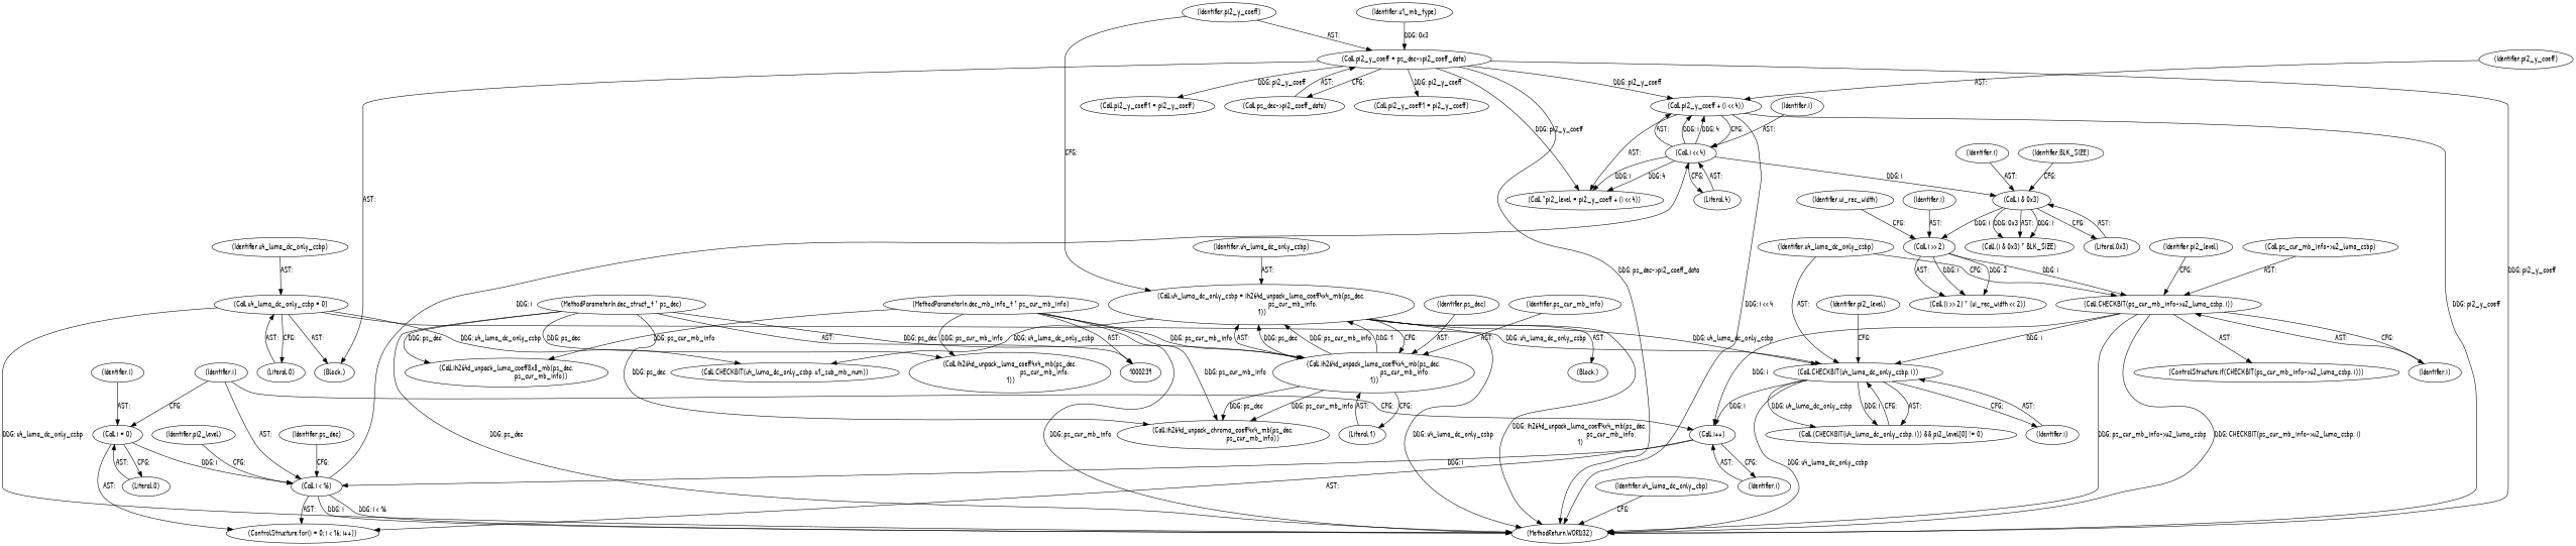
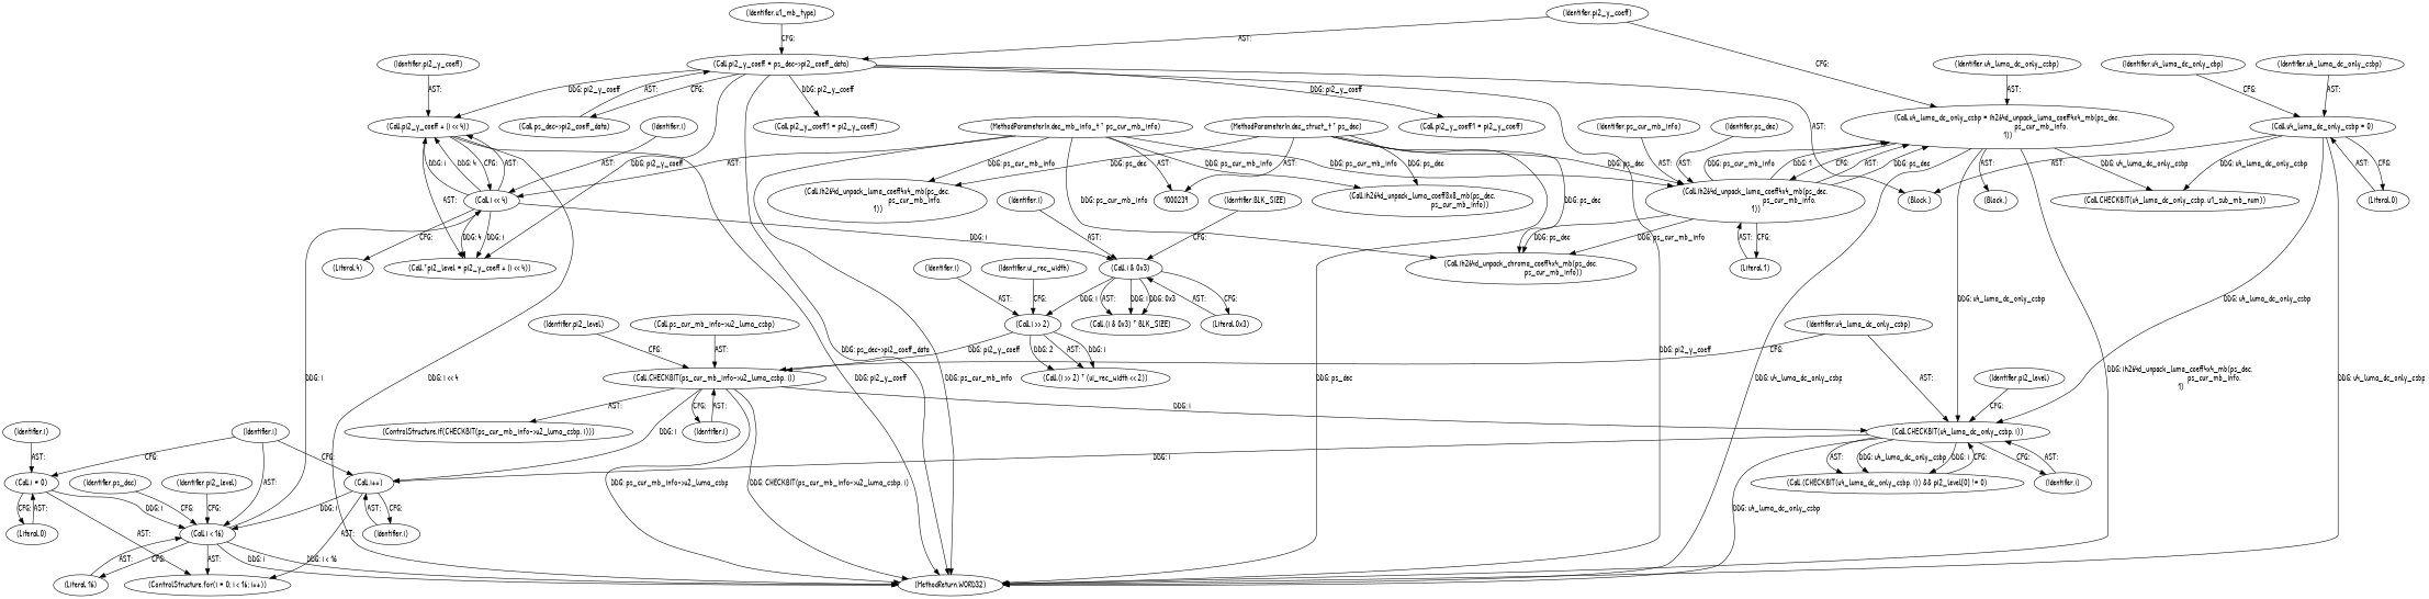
  digraph {
    fontname="Patrick Hand"
    node [fontname="Patrick Hand"]
    edge [fontname="Patrick Hand"]
    n1 [label="(Call,pi2_y_coeff + (i << 4))"]
    n2 [label="(Call,i << 4)"]
    n3 [label="(MethodReturn,WORD32)"]
    n4 [label="(Call,*pi2_level = pi2_y_coeff + (i << 4))"]
    n5 [label="(Call,i & 0x3)"]
    n6 [label="(Literal,4)"]
    n7 [label="(Call,pi2_y_coeff = ps_dec->pi2_coeff_data)"]
    n8 [label="(Call,pi2_y_coeff1 = pi2_y_coeff)"]
    n9 [label="(Block,)"]
    n10 [label="(Call,ps_dec->pi2_coeff_data)"]
    n11 [label="(Call,pi2_y_coeff1 = pi2_y_coeff)"]
    n12 [label="(Call,i >> 2)"]
    n13 [label="(Literal,0x3)"]
    n14 [label="(Call,(i & 0x3) * BLK_SIZE)"]
    n15 [label="(Call,i < 16)"]
+   n16 [label="(Literal,16)"]
    n17 [label="(ControlStructure,for(i = 0; i < 16; i++))"]
    n18 [label="(Call,i = 0)"]
    n19 [label="(Literal,0)"]
    n20 [label="(Call,i++)"]
    n21 [label="(Identifier,i)"]
    n22 [label="(Call,CHECKBIT(ps_cur_mb_info->u2_luma_csbp, i))"]
    n23 [label="(Call,CHECKBIT(u4_luma_dc_only_csbp, i))"]
    n24 [label="(ControlStructure,if(CHECKBIT(ps_cur_mb_info->u2_luma_csbp, i)))"]
    n25 [label="(Identifier,i)"]
    n26 [label="(Identifier,i)"]
    n27 [label="(Call,(CHECKBIT(u4_luma_dc_only_csbp, i)) && pi2_level[0] != 0)"]
    n28 [label="(Call,(i >> 2) * (ui_rec_width << 2))"]
    n29 [label="(Call,u4_luma_dc_only_csbp = ih264d_unpack_luma_coeff4x4_mb(ps_dec,\n                                       ps_cur_mb_info,\n 1))"]
    n30 [label="(Call,ih264d_unpack_luma_coeff4x4_mb(ps_dec,\n                                       ps_cur_mb_info,\n 1))"]
    n31 [label="(Block,)"]
    n32 [label="(Call,CHECKBIT(u4_luma_dc_only_csbp, u1_sub_mb_num))"]
    n33 [label="(Call,ih264d_unpack_chroma_coeff4x4_mb(ps_dec,\n                                     ps_cur_mb_info))"]
    n34 [label="(Literal,1)"]
    n35 [label="(MethodParameterIn,dec_struct_t * ps_dec)"]
    n36 [label="(Call,ih264d_unpack_luma_coeff4x4_mb(ps_dec,\n                                           ps_cur_mb_info,\n 1))"]
    n37 [label="(Call,ih264d_unpack_luma_coeff8x8_mb(ps_dec,\n                                           ps_cur_mb_info))"]
    1000239
    n39 [label="(MethodParameterIn,dec_mb_info_t * ps_cur_mb_info)"]
    n40 [label="(Call,u4_luma_dc_only_csbp = 0)"]
    n41 [label="(Literal,0)"]
    n42 [label="(Call,ps_cur_mb_info->u2_luma_csbp)"]
    n43 [label="(Identifier,pi2_y_coeff)"]
    n44 [label="(Identifier,u4_luma_dc_only_csbp)"]
    n45 [label="(Identifier,ui_rec_width)"]
    n46 [label="(Identifier,ps_dec)"]
    n47 [label="(Identifier,i)"]
    n48 [label="(Identifier,pi2_level)"]
    n49 [label="(Identifier,ps_cur_mb_info)"]
    n50 [label="(Identifier,i)"]
    n51 [label="(Identifier,u4_luma_dc_only_csbp)"]
    n52 [label="(Identifier,pi2_level)"]
    n53 [label="(Identifier,i)"]
    n54 [label="(Identifier,u1_mb_type)"]
    n55 [label="(Identifier,i)"]
    n56 [label="(Identifier,BLK_SIZE)"]
    n57 [label="(Identifier,i)"]
    n58 [label="(Identifier,pi2_level)"]
    n59 [label="(Identifier,pi2_y_coeff)"]
    n60 [label="(Identifier,ps_dec)"]
    n61 [label="(Identifier,u4_luma_dc_only_csbp)"]
    n62 [label="(Identifier,u4_luma_dc_only_cbp)"]
    n1 -> n2 [label="CFG: "]
    n1 -> n3 [label="DDG: i << 4"]
    n1 -> n3 [label="DDG: pi2_y_coeff"]
    n1 -> n4 [label="AST: "]
    n2 -> n1 [label="AST: "]
    n2 -> n1 [label="DDG: i"]
    n2 -> n1 [label="DDG: 4"]
    n2 -> n4 [label="DDG: i"]
    n2 -> n4 [label="DDG: 4"]
    n2 -> n5 [label="DDG: i"]
    n2 -> n6 [label="CFG: "]
    n5 -> n12 [label="DDG: i"]
    n5 -> n13 [label="CFG: "]
    n5 -> n14 [label="AST: "]
    n5 -> n14 [label="DDG: i"]
    n5 -> n14 [label="DDG: 0x3"]
-   n6 -> n2 [label="AST: "]
+   n39 -> n2 [label="AST: "]
    n7 -> n1 [label="DDG: pi2_y_coeff"]
    n7 -> n3 [label="DDG: pi2_y_coeff"]
    n7 -> n3 [label="DDG: ps_dec->pi2_coeff_data"]
    n7 -> n4 [label="DDG: pi2_y_coeff"]
    n7 -> n8 [label="DDG: pi2_y_coeff"]
    n7 -> n9 [label="AST: "]
    n7 -> n10 [label="CFG: "]
    n7 -> n11 [label="DDG: pi2_y_coeff"]
    n10 -> n7 [label="AST: "]
-   n12 -> n22 [label="DDG: i"]
+   n12 -> n22 [label="DDG: pi2_y_coeff"]
    n12 -> n28 [label="AST: "]
    n12 -> n28 [label="DDG: i"]
    n12 -> n28 [label="DDG: 2"]
    n13 -> n5 [label="AST: "]
    n15 -> n2 [label="DDG: i"]
    n15 -> n3 [label="DDG: i < 16"]
    n15 -> n3 [label="DDG: i"]
+   n15 -> n16 [label="CFG: "]
    n15 -> n17 [label="AST: "]
+   n16 -> n15 [label="AST: "]
    n18 -> n15 [label="DDG: i"]
    n18 -> n17 [label="AST: "]
    n18 -> n19 [label="CFG: "]
    n19 -> n18 [label="AST: "]
    n20 -> n15 [label="DDG: i"]
    n20 -> n17 [label="AST: "]
    n20 -> n21 [label="CFG: "]
    n21 -> n20 [label="AST: "]
    n22 -> n3 [label="DDG: ps_cur_mb_info->u2_luma_csbp"]
    n22 -> n3 [label="DDG: CHECKBIT(ps_cur_mb_info->u2_luma_csbp, i)"]
    n22 -> n20 [label="DDG: i"]
    n22 -> n23 [label="DDG: i"]
    n22 -> n24 [label="AST: "]
    n22 -> n25 [label="CFG: "]
    n23 -> n3 [label="DDG: u4_luma_dc_only_csbp"]
    n23 -> n20 [label="DDG: i"]
    n23 -> n26 [label="CFG: "]
    n23 -> n27 [label="AST: "]
    n23 -> n27 [label="DDG: u4_luma_dc_only_csbp"]
    n23 -> n27 [label="DDG: i"]
    n25 -> n22 [label="AST: "]
    n26 -> n23 [label="AST: "]
    n27 -> n23 [label="CFG: "]
    n29 -> n3 [label="DDG: u4_luma_dc_only_csbp"]
    n29 -> n3 [label="DDG: ih264d_unpack_luma_coeff4x4_mb(ps_dec,\n                                       ps_cur_mb_info,\n 1)"]
    n29 -> n23 [label="DDG: u4_luma_dc_only_csbp"]
    n29 -> n30 [label="CFG: "]
    n29 -> n31 [label="AST: "]
    n29 -> n32 [label="DDG: u4_luma_dc_only_csbp"]
    n30 -> n29 [label="AST: "]
    n30 -> n29 [label="DDG: ps_dec"]
    n30 -> n29 [label="DDG: ps_cur_mb_info"]
    n30 -> n29 [label="DDG: 1"]
    n30 -> n33 [label="DDG: ps_dec"]
    n30 -> n33 [label="DDG: ps_cur_mb_info"]
    n30 -> n34 [label="CFG: "]
    n34 -> n30 [label="AST: "]
    n35 -> n3 [label="DDG: ps_dec"]
    n35 -> n30 [label="DDG: ps_dec"]
    n35 -> n33 [label="DDG: ps_dec"]
    n35 -> n36 [label="DDG: ps_dec"]
    n35 -> n37 [label="DDG: ps_dec"]
    n35 -> 1000239 [label="AST: "]
    n39 -> n3 [label="DDG: ps_cur_mb_info"]
    n39 -> n30 [label="DDG: ps_cur_mb_info"]
    n39 -> n33 [label="DDG: ps_cur_mb_info"]
    n39 -> n36 [label="DDG: ps_cur_mb_info"]
    n39 -> n37 [label="DDG: ps_cur_mb_info"]
    n39 -> 1000239 [label="AST: "]
    n40 -> n3 [label="DDG: u4_luma_dc_only_csbp"]
    n40 -> n9 [label="AST: "]
    n40 -> n23 [label="DDG: u4_luma_dc_only_csbp"]
    n40 -> n32 [label="DDG: u4_luma_dc_only_csbp"]
    n40 -> n41 [label="CFG: "]
    n41 -> n40 [label="AST: "]
    n42 -> n22 [label="AST: "]
    n43 -> n1 [label="AST: "]
    n44 -> n29 [label="AST: "]
    n45 -> n12 [label="CFG: "]
    n46 -> n15 [label="CFG: "]
    n47 -> n18 [label="AST: "]
    n48 -> n15 [label="CFG: "]
    n49 -> n30 [label="AST: "]
    n50 -> n12 [label="AST: "]
    n51 -> n40 [label="AST: "]
    n52 -> n22 [label="CFG: "]
    n53 -> n15 [label="AST: "]
    n53 -> n18 [label="CFG: "]
    n53 -> n20 [label="CFG: "]
-   n54 -> n7 [label="DDG: 0x3"]
+   n54 -> n7 [label="CFG: "]
    n55 -> n2 [label="AST: "]
    n56 -> n5 [label="CFG: "]
    n57 -> n5 [label="AST: "]
    n58 -> n23 [label="CFG: "]
    n59 -> n7 [label="AST: "]
    n59 -> n29 [label="CFG: "]
    n60 -> n30 [label="AST: "]
    n61 -> n22 [label="CFG: "]
    n61 -> n23 [label="AST: "]
-   n62 -> n3 [label="CFG: "]
+   n62 -> n40 [label="CFG: "]
  }
